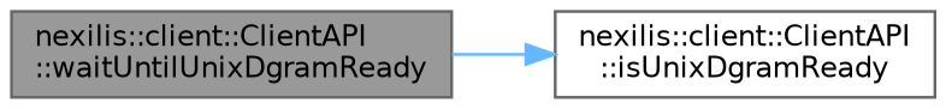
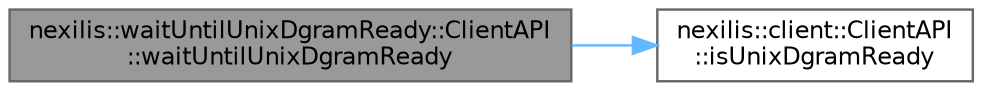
  digraph {
    rankdir=LR
    node [fontname=Helvetica fontsize=10 shape=box style=filled]
-   n1 [color=gray40 fillcolor=grey60 fontcolor=black height=0.2 label="nexilis::client::ClientAPI\l::waitUntilUnixDgramReady" width=0.4]
+   n1 [color=gray40 fillcolor=grey60 fontcolor=black height=0.2 label="nexilis::waitUntilUnixDgramReady::ClientAPI\l::waitUntilUnixDgramReady" width=0.4]
    n2 [color=grey40 fillcolor=white height=0.2 label="nexilis::client::ClientAPI\l::isUnixDgramReady" width=0.4]
    n1 -> n2 [color=steelblue1 fontname=Helvetica fontsize=10 labelfontname=Helvetica labelfontsize=10 style=solid]
  }
